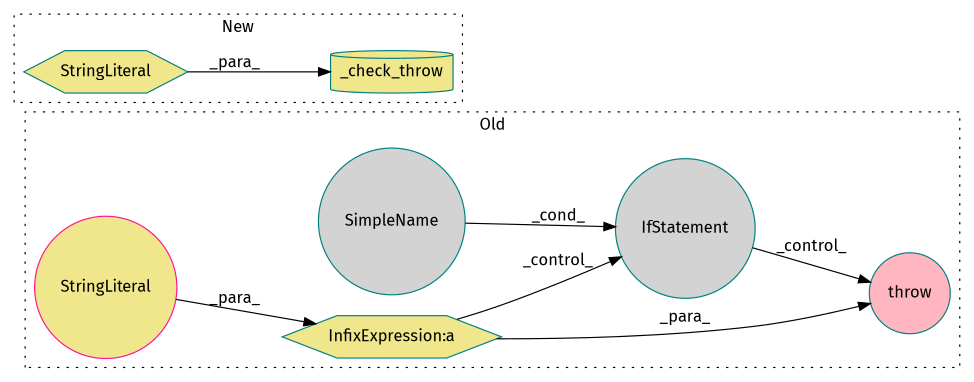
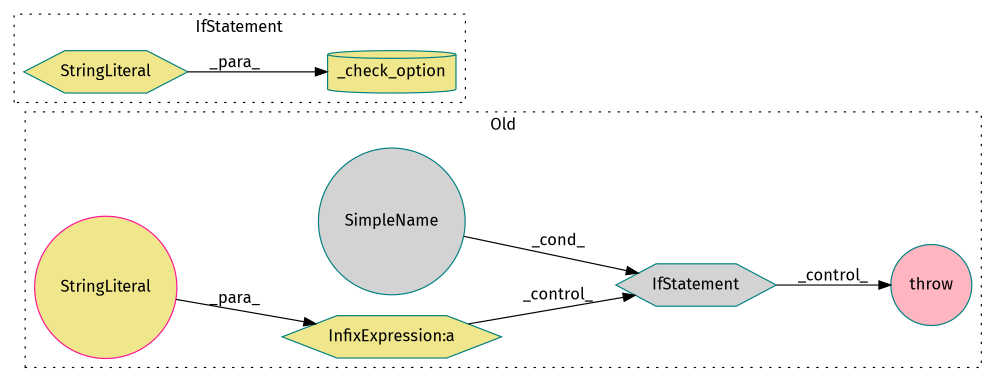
  digraph {
    fontname="Fira Sans"
    rankdir=LR
    node [a=45 color=teal fillcolor=khaki fontname="Fira Sans" shape=circle style=filled]
    edge [fontname="Fira Sans"]
-   n1 [a=25 fillcolor=lightgrey l="8,2" label=IfStatement s="3258,3311"]
+   n1 [a=25 fillcolor=lightgrey l="8,2" label=IfStatement s="3258,3311" shape=hexagon]
    n2 [a=42 fillcolor=lightgrey label=SimpleName]
    n3 [a=53 fillcolor=lightpink l=6 label=throw s=3321]
    n4 [a=27 l=3 label="InfixExpression:a" s=3399 shape=hexagon]
    n5 [color=deeppink l=61 label=StringLiteral s=3338]
-   n6 [a=32 l="14,1" label=_check_throw s="3357,3417" shape=cylinder]
+   n6 [a=32 l="14,1" label=_check_option s="3357,3417" shape=cylinder]
    n7 [l=7 label=StringLiteral s=3371 shape=hexagon]
    subgraph cluster_1 {
      label=Old
      style=dotted
      n1
      n2
      n3
      n4
      n5
    }
    subgraph cluster_2 {
-     label=New
+     label=IfStatement
      style=dotted
      n6
      n7
    }
    n1 -> n3 [label=_control_]
    n2 -> n1 [label=_cond_]
    n4 -> n1 [label=_control_]
-   n4 -> n3 [label=_para_]
    n5 -> n4 [label=_para_]
    n7 -> n6 [label=_para_]
  }
